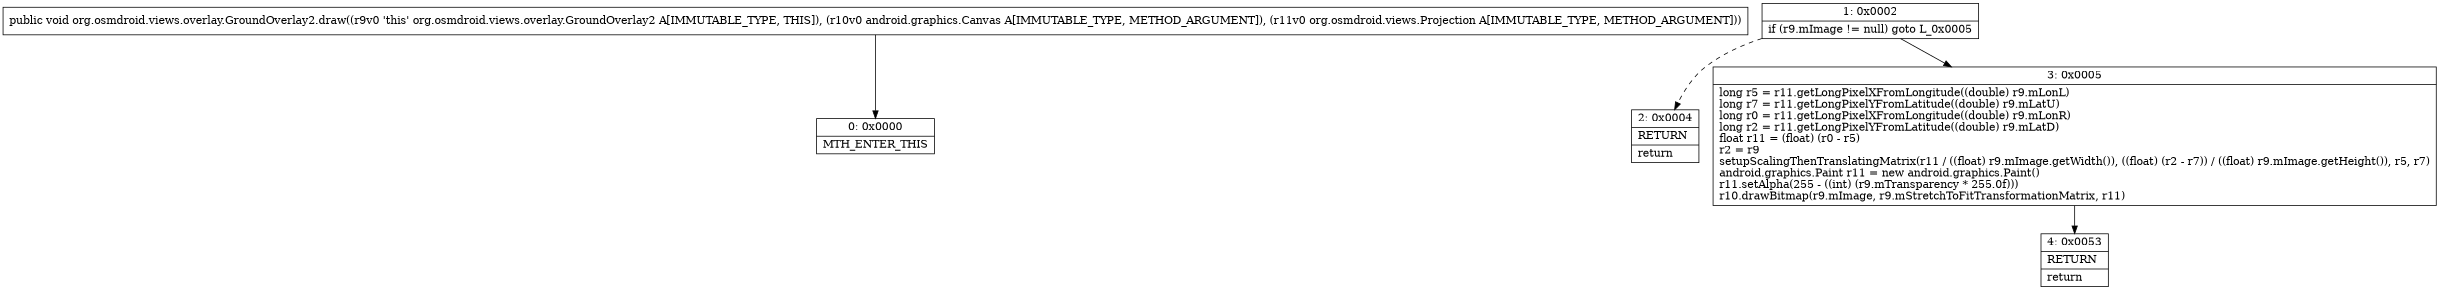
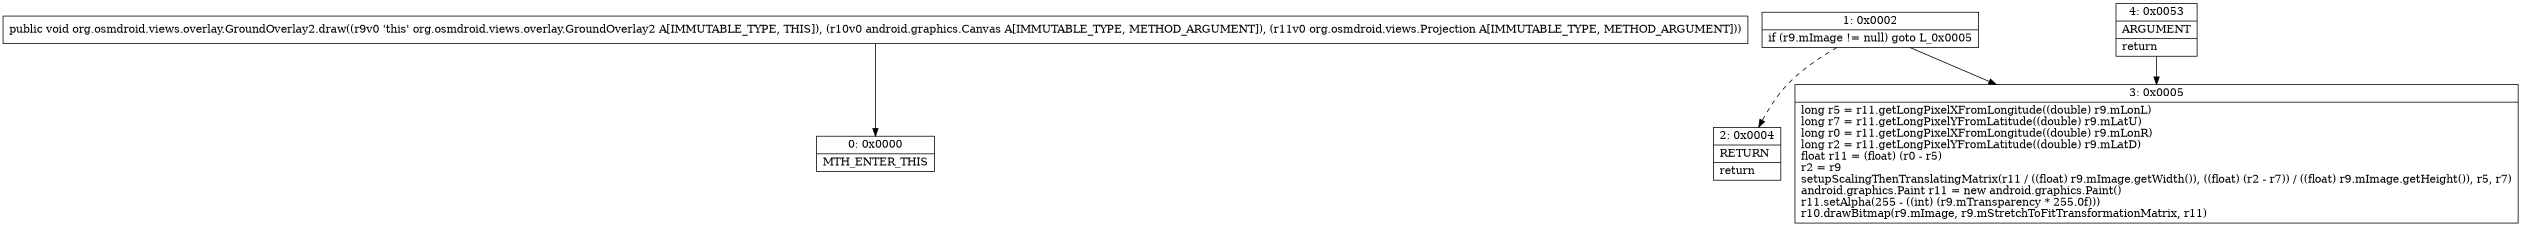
  digraph {
    node [shape=record]
    n1 [label="{0\:\ 0x0000|MTH_ENTER_THIS\l}"]
    n2 [label="{1\:\ 0x0002|if (r9.mImage != null) goto L_0x0005\l}"]
    n3 [label="{2\:\ 0x0004|RETURN\l|return\l}"]
    n4 [label="{3\:\ 0x0005|long r5 = r11.getLongPixelXFromLongitude((double) r9.mLonL)\llong r7 = r11.getLongPixelYFromLatitude((double) r9.mLatU)\llong r0 = r11.getLongPixelXFromLongitude((double) r9.mLonR)\llong r2 = r11.getLongPixelYFromLatitude((double) r9.mLatD)\lfloat r11 = (float) (r0 \- r5)\lr2 = r9\lsetupScalingThenTranslatingMatrix(r11 \/ ((float) r9.mImage.getWidth()), ((float) (r2 \- r7)) \/ ((float) r9.mImage.getHeight()), r5, r7)\landroid.graphics.Paint r11 = new android.graphics.Paint()\lr11.setAlpha(255 \- ((int) (r9.mTransparency * 255.0f)))\lr10.drawBitmap(r9.mImage, r9.mStretchToFitTransformationMatrix, r11)\l}"]
-   n5 [label="{4\:\ 0x0053|RETURN\l|return\l}"]
+   n5 [label="{4\:\ 0x0053|ARGUMENT\l|return\l}"]
    n6 [label="{public void org.osmdroid.views.overlay.GroundOverlay2.draw((r9v0 'this' org.osmdroid.views.overlay.GroundOverlay2 A[IMMUTABLE_TYPE, THIS]), (r10v0 android.graphics.Canvas A[IMMUTABLE_TYPE, METHOD_ARGUMENT]), (r11v0 org.osmdroid.views.Projection A[IMMUTABLE_TYPE, METHOD_ARGUMENT])) }"]
    n2 -> n3 [style=dashed]
    n2 -> n4
-   n4 -> n5
+   n5 -> n4
    n6 -> n1
  }
